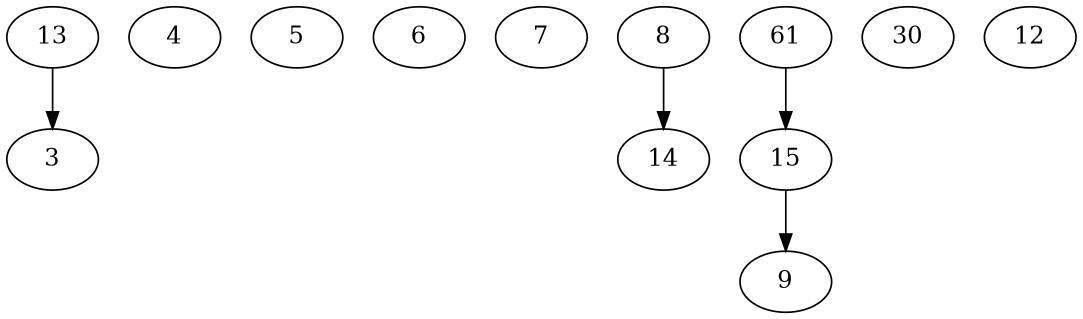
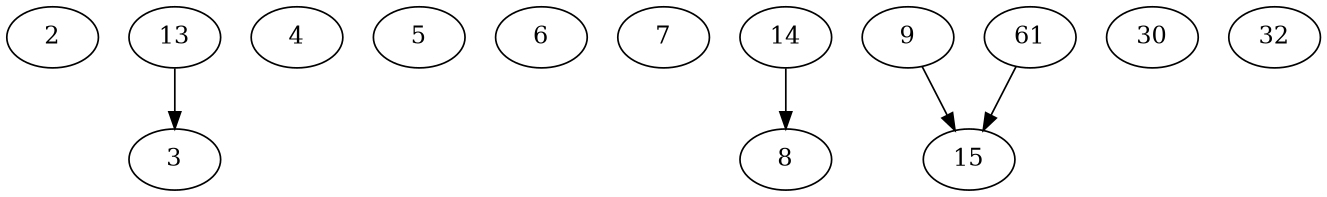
  digraph {
    node [alpha=0.07]
+   2 [alpha=0.16 expect_size=44713984]
    3 [expect_size=42619904]
    13 [alpha=0.11 expect_size=32444416]
    4 [alpha=0.03 expect_size=29570048]
    5 [alpha=0.06 expect_size=12630016]
    6 [alpha=0.17 expect_size=29337600]
    7 [alpha=0.02 expect_size=10208256]
    8 [alpha=0.17 expect_size=28282880]
    14 [alpha=0.19 expect_size=49595392]
    9 [alpha=0.11 expect_size=19550208]
    15 [alpha=0.06 expect_size=10000384]
    n12 [expect_size=49986560 label=30]
    n13 [alpha=0.05 expect_size=32035840 label=61]
-   12 [alpha=0.01 expect_size=41831424]
+   12 [alpha=0.01 expect_size=41831424 label=32]
    13 -> 3
-   8 -> 14
-   15 -> 9
+   14 -> 8
+   9 -> 15
    n13 -> 15
  }
